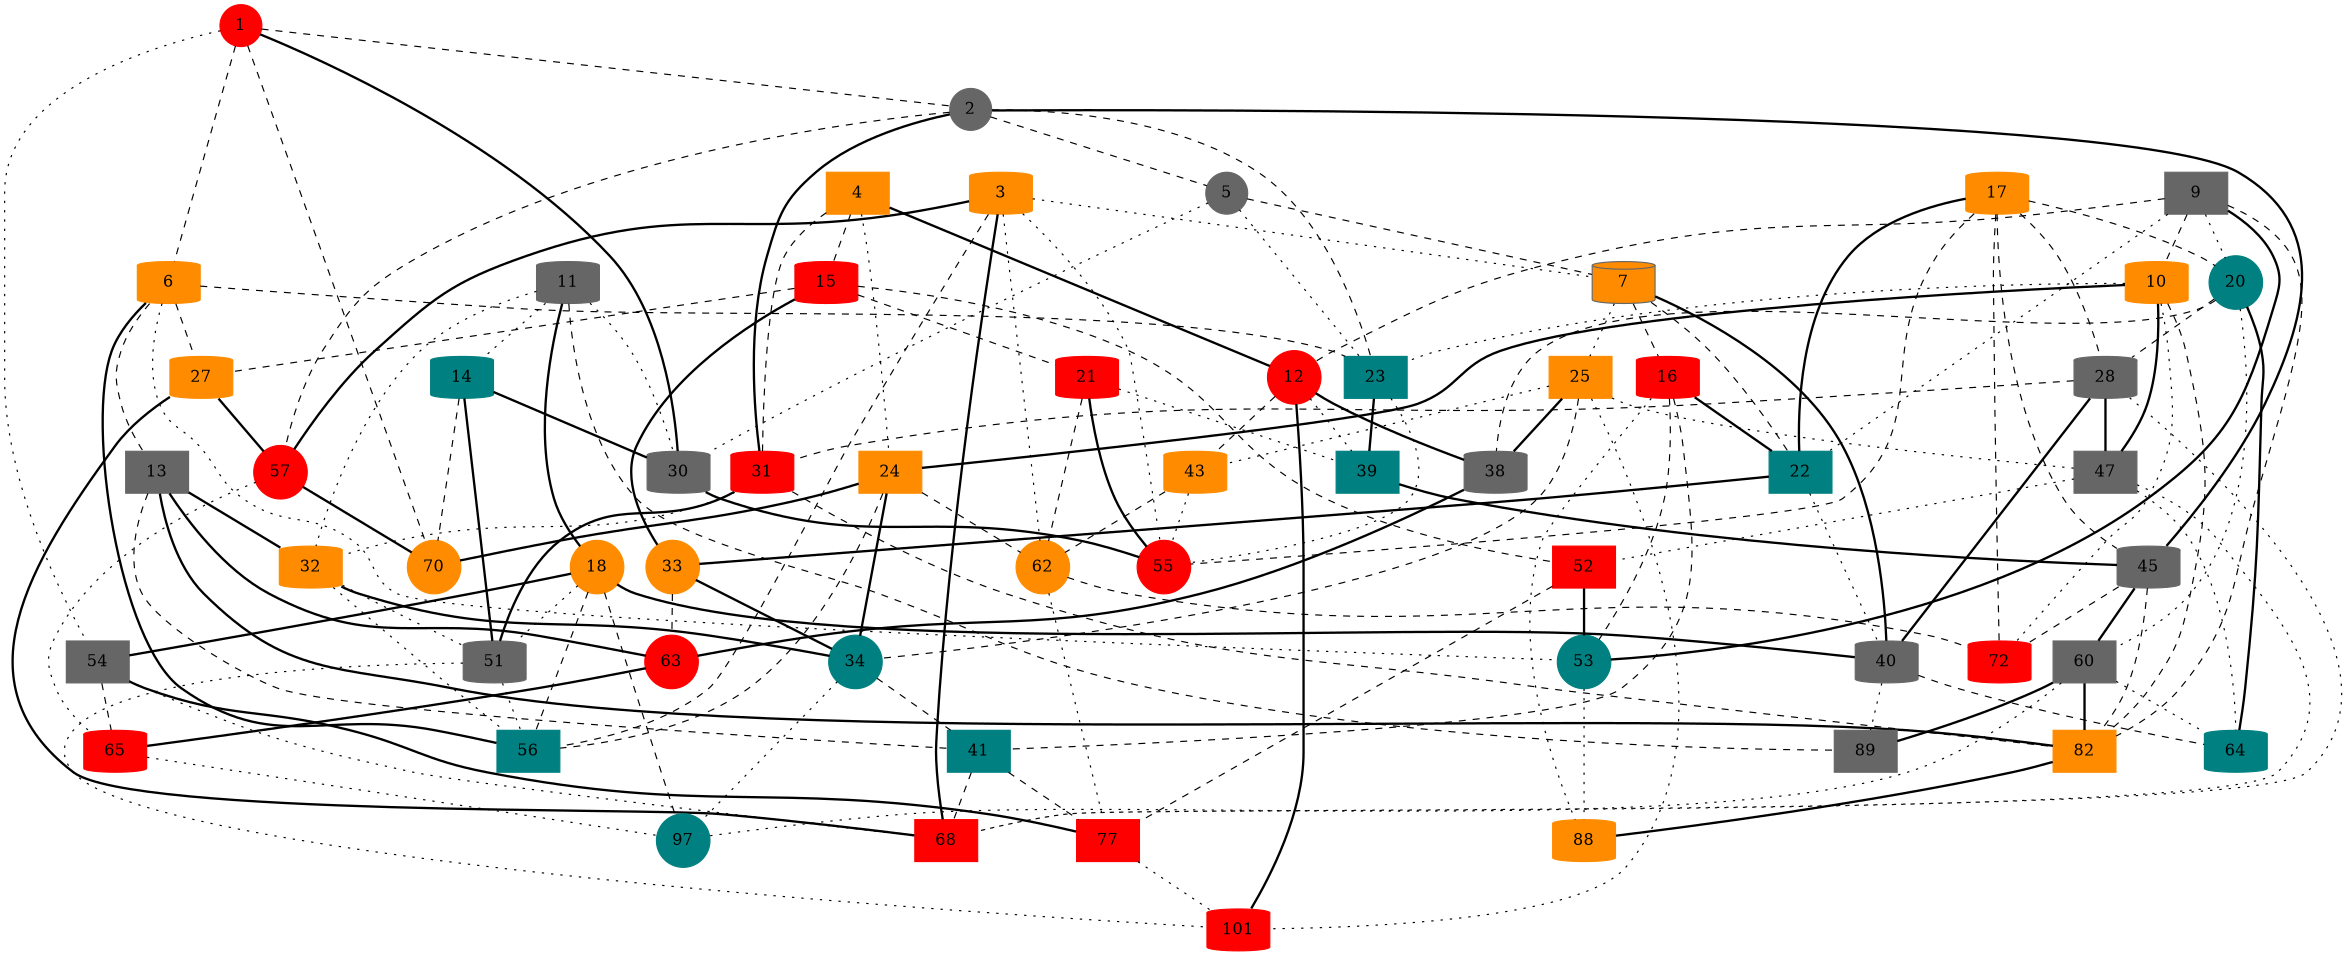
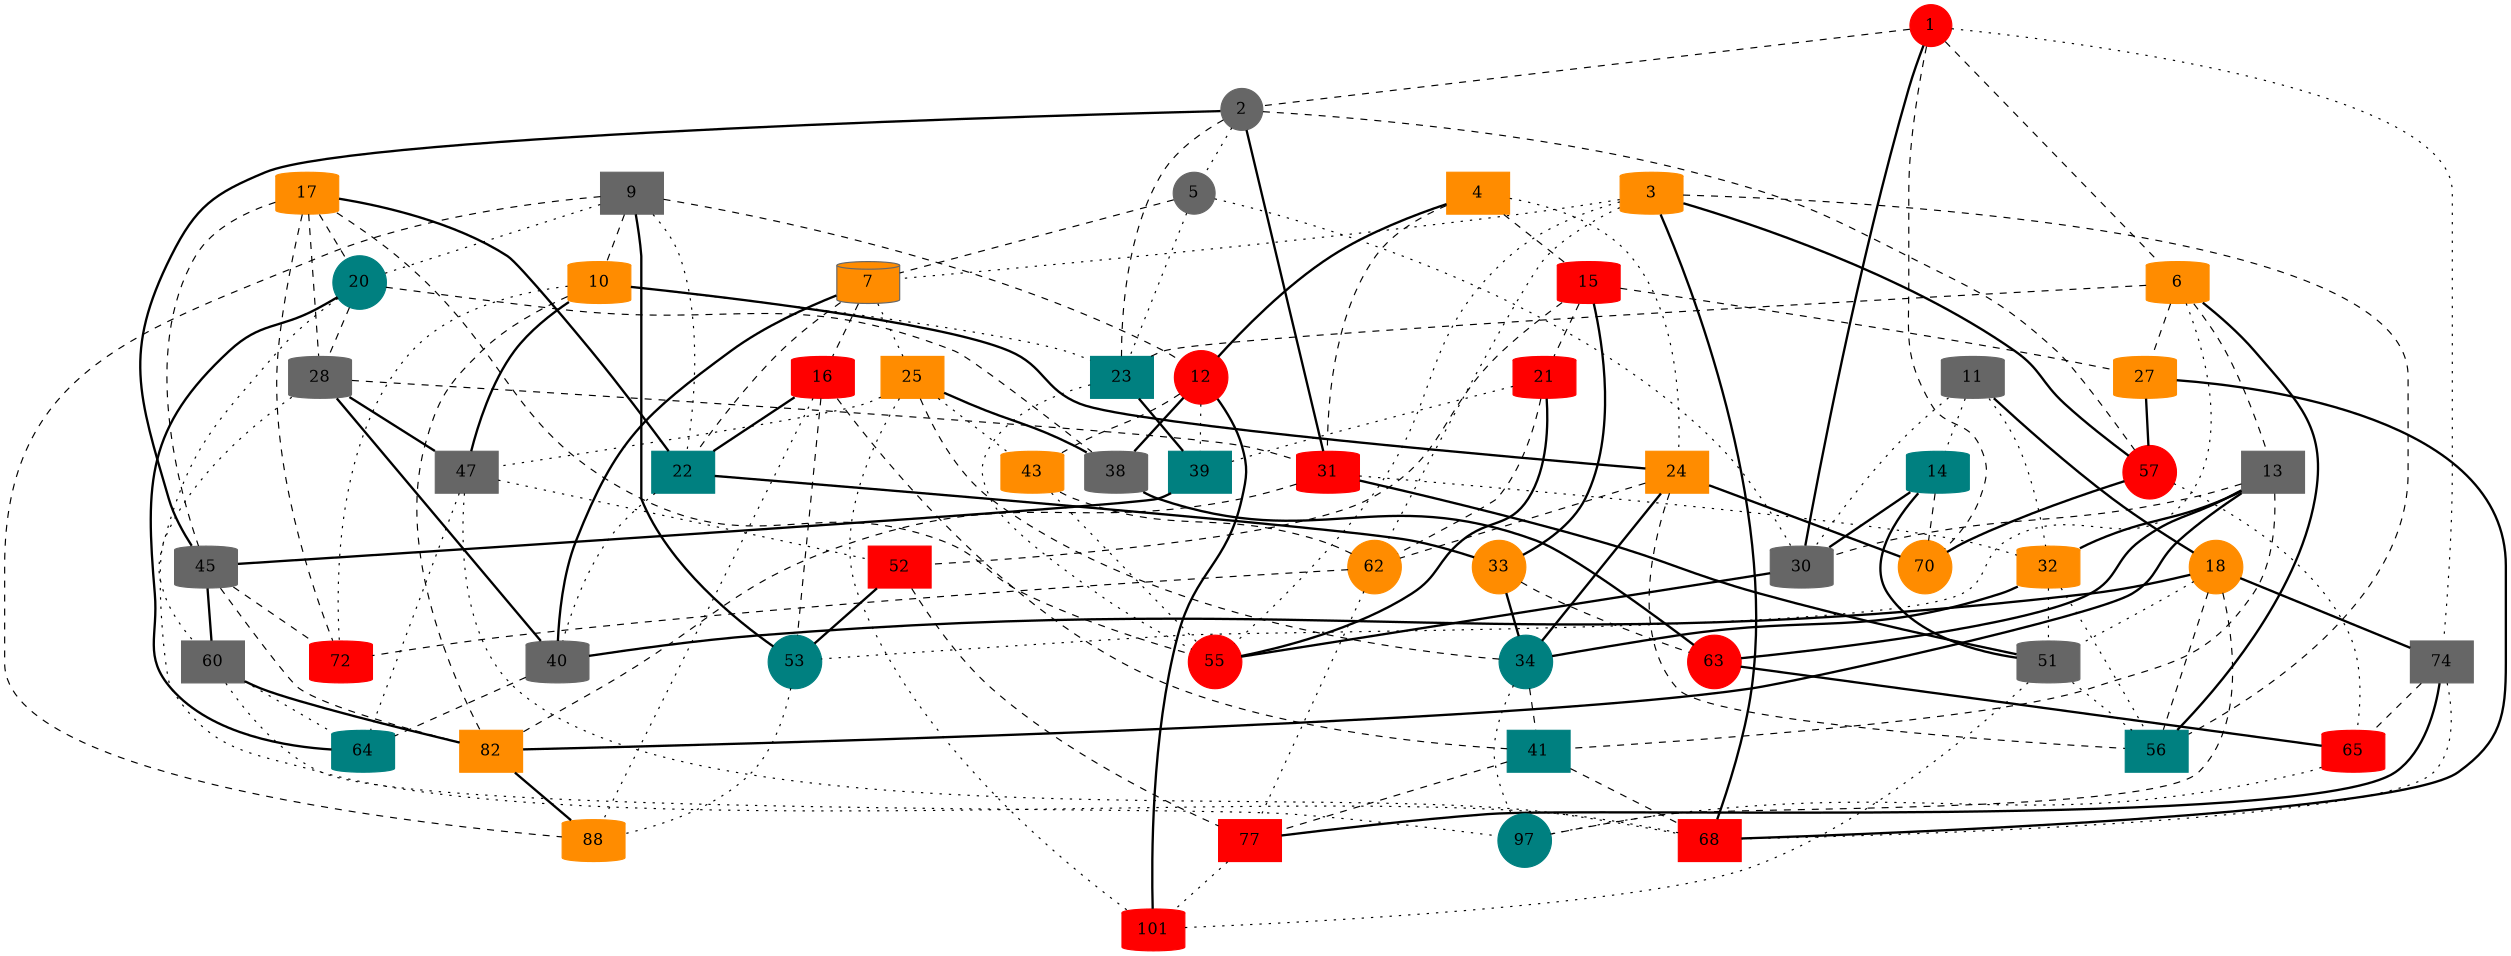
  graph {
    node [color=gray40 shape=cylinder style=filled]
    edge [style=dashed]
    1 [color=red shape=circle super="+26"]
    2 [shape=circle super="+44"]
    6 [color=darkorange super="+75"]
    30 [super="+36"]
-   54 [shape=box super="+86"]
+   54 [shape=box super="+86" label=74]
    70 [color=darkorange shape=circle]
    5 [shape=circle]
    23 [color=teal shape=box super="+98"]
    31 [color=red super="+73"]
    45 [super="+59"]
    57 [color=red shape=circle super="+71"]
    56 [color=teal shape=box super="+79"]
    13 [shape=box super="+99"]
    27 [color=darkorange super="+29"]
    53 [color=teal shape=circle super="+74"]
    55 [color=red shape=circle super="+76"]
    68 [color=red shape=box super="+93"]
    77 [color=red shape=box super="+78"]
    65 [color=red]
    7 [fillcolor=darkorange super="+19"]
    39 [color=teal shape=box super="+80"]
    82 [color=darkorange shape=box super="+94"]
    32 [color=darkorange super="+100"]
    51 [super="+92"]
    72 [color=red]
    60 [shape=box super="+69"]
    3 [color=darkorange super="+8"]
    62 [color=darkorange shape=circle super="+95"]
    16 [color=red super="+67"]
    22 [color=teal shape=box super="+84"]
    25 [color=darkorange shape=box super="+61"]
    40 [super="+85"]
    12 [color=red shape=circle super="+91"]
    38
    43 [color=darkorange]
    101 [color=red]
    4 [color=darkorange shape=box]
    15 [color=red super="+50"]
    24 [color=darkorange shape=box super="+48"]
    21 [color=red super="+83"]
    33 [color=darkorange shape=circle]
    52 [color=red shape=box super="+58"]
    34 [color=teal shape=circle super="+46"]
    41 [color=teal shape=box super="+49"]
    63 [color=red shape=circle]
    88 [color=darkorange]
    47 [shape=box super="+90"]
-   89 [shape=box]
    64 [color=teal]
    9 [shape=box super="+81"]
    10 [color=darkorange super="+35"]
    20 [color=teal shape=circle super="+42"]
    28 [super="+37"]
    11 [super="+66"]
    14 [color=teal]
    18 [color=darkorange shape=circle super="+96"]
    97 [color=teal shape=circle]
    17 [color=darkorange super="+87"]
    1 -- 2
    1 -- 6
    1 -- 30 [style=bold]
    1 -- 54 [style=dotted weight=2]
    1 -- 70
-   2 -- 5
+   2 -- 5 [style=dotted]
    2 -- 23
    2 -- 31 [style=bold]
    2 -- 45 [style=bold]
    2 -- 57
    6 -- 23
    6 -- 56 [style=bold]
    6 -- 13
    6 -- 27
    6 -- 53 [style=dotted]
    30 -- 55 [style=bold]
    54 -- 68 [style=dotted]
    54 -- 77 [style=bold]
    54 -- 65
    5 -- 30 [style=dotted]
    5 -- 23 [style=dotted]
    5 -- 7
    23 -- 55 [style=dotted]
    23 -- 39 [style=bold]
    31 -- 82
    31 -- 32 [style=dotted]
    31 -- 51 [style=bold]
    45 -- 82
    45 -- 72
    45 -- 60 [style=bold]
    57 -- 70 [style=bold]
    57 -- 65 [style=dotted]
+   13 -- 30
    13 -- 82 [style=bold]
    13 -- 32 [style=bold]
    13 -- 41
    13 -- 63 [style=bold]
    27 -- 57 [style=bold weight=2]
    27 -- 68 [style=bold]
    53 -- 88 [style=dotted]
    77 -- 101 [style=dotted]
    65 -- 97 [style=dotted]
    7 -- 16
    7 -- 22
    7 -- 25 [style=dotted]
    7 -- 40 [style=bold]
    39 -- 45 [style=bold]
    82 -- 88 [style=bold]
    32 -- 56 [style=dotted]
    32 -- 51 [style=dotted]
    32 -- 34 [style=bold]
    51 -- 56 [style=dotted]
    51 -- 101 [style=dotted]
    60 -- 82 [style=bold]
-   60 -- 89 [style=bold]
    60 -- 64 [style=dotted]
    60 -- 97 [style=dotted]
    3 -- 57 [style=bold]
    3 -- 56
    3 -- 55 [style=dotted]
    3 -- 68 [style=bold]
    3 -- 7 [style=dotted]
    3 -- 62 [style=dotted]
    62 -- 77 [style=dotted]
    62 -- 72
    16 -- 53
    16 -- 22 [style=bold]
    16 -- 41 [weight=2]
    16 -- 88 [style=dotted]
    22 -- 40 [style=dotted]
    22 -- 33 [style=bold]
    25 -- 38 [style=bold]
    25 -- 43 [style=dotted]
    25 -- 101 [style=dotted]
    25 -- 34
    25 -- 47 [style=dotted]
-   40 -- 89 [style=dotted]
    40 -- 64
    12 -- 39 [style=dotted]
    12 -- 38 [style=bold]
    12 -- 43
    12 -- 101 [style=bold]
    38 -- 63 [style=bold]
    43 -- 55 [style=dotted]
    43 -- 62
    4 -- 31
    4 -- 12 [style=bold]
    4 -- 15
    4 -- 24 [style=dotted]
    15 -- 27 [weight=2]
    15 -- 21
    15 -- 33 [style=bold]
    15 -- 52
    24 -- 70 [style=bold]
    24 -- 56
    24 -- 62
    24 -- 34 [style=bold]
    21 -- 55 [style=bold]
    21 -- 39 [style=dotted weight=3]
    21 -- 62
    33 -- 34 [style=bold]
    33 -- 63
    52 -- 53 [style=bold weight=2]
    52 -- 77 [weight=2]
    34 -- 41
    34 -- 97 [style=dotted]
    41 -- 68
    41 -- 77
    63 -- 65 [style=bold]
    47 -- 68 [style=dotted]
    47 -- 52 [style=dotted]
    47 -- 64 [style=dotted]
    9 -- 53 [style=bold]
    9 -- 22 [style=dotted]
    9 -- 12
-   9 -- 82
+   9 -- 88
    9 -- 10
    9 -- 20 [style=dotted]
    10 -- 23 [style=dotted]
    10 -- 82
    10 -- 72 [style=dotted]
    10 -- 24 [style=bold]
    10 -- 47 [style=bold]
    20 -- 60 [style=dotted]
    20 -- 38
    20 -- 64 [style=bold]
    20 -- 28
    28 -- 31
    28 -- 68 [style=dotted]
    28 -- 40 [style=bold]
    28 -- 47 [style=bold]
    11 -- 30 [style=dotted]
    11 -- 32 [style=dotted]
-   11 -- 89 [weight=2]
    11 -- 14 [style=dotted]
    11 -- 18 [style=bold]
    14 -- 30 [style=bold]
    14 -- 70
    14 -- 51 [style=bold]
    18 -- 54 [style=bold]
    18 -- 56
    18 -- 51 [style=dotted]
    18 -- 40 [style=bold]
    18 -- 97
    17 -- 45
    17 -- 55
    17 -- 72
    17 -- 22 [style=bold]
    17 -- 20
    17 -- 28
  }
